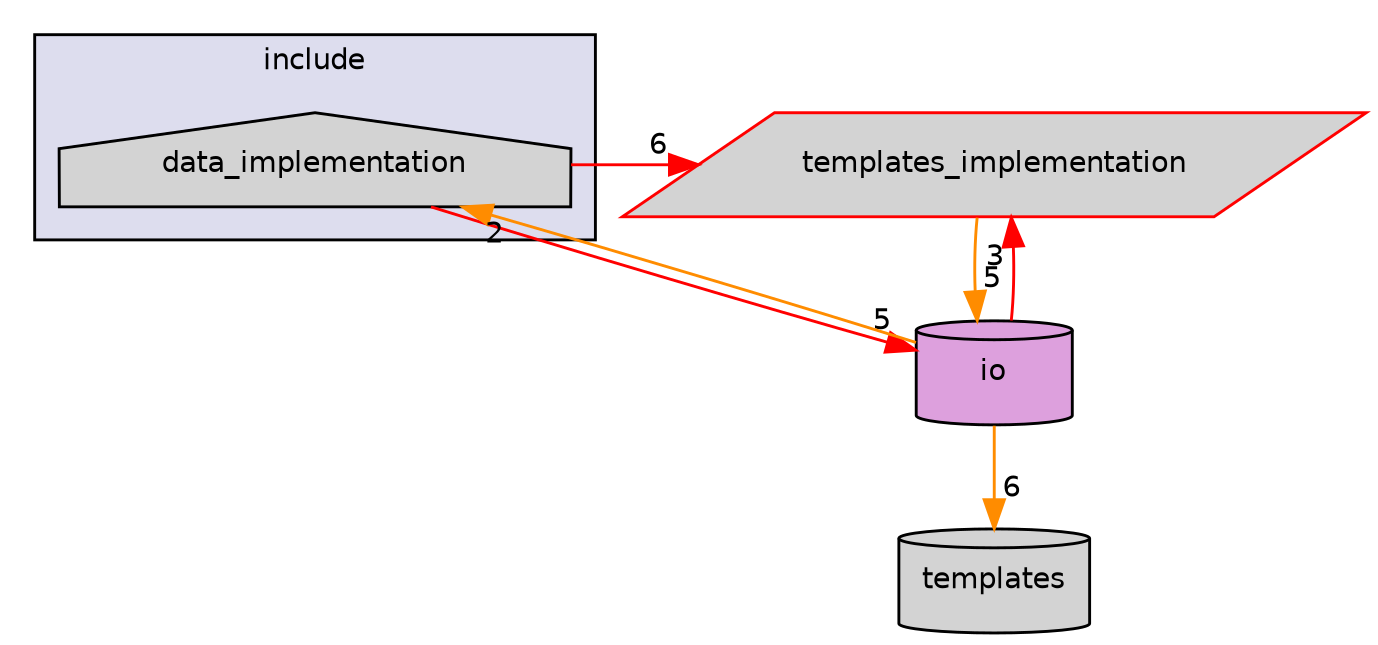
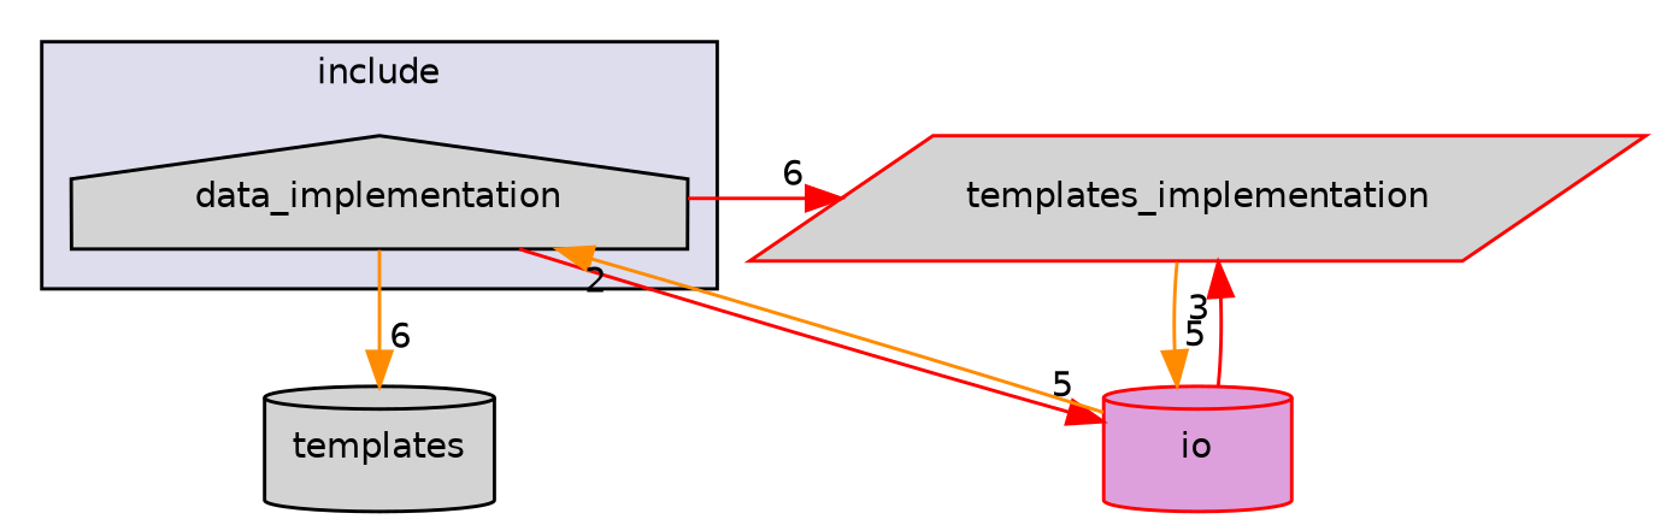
  digraph {
    compound=true
    node [fillcolor=lightgrey fontname=Helvetica fontsize=10 shape=cylinder style=filled]
    edge [color=red headlabel=6 labeldistance=1.5 labelfontname=Helvetica labelfontsize=10]
    n1 [label=data_implementation pencolor=black shape=house]
    n2 [color=red label=templates_implementation shape=parallelogram]
    n3 [label=templates]
-   n4 [color=black fillcolor=plum label=io]
+   n4 [color=red fillcolor=plum label=io]
    subgraph cluster_1 {
      bgcolor="#ddddee"
      fontname=Helvetica
      fontsize=10
      label=include
      pencolor=black
      n1
    }
    n1 -> n2
-   n4 -> n3 [color=darkorange]
+   n1 -> n3 [color=darkorange]
    n1 -> n4 [headlabel=5]
    n2 -> n4 [color=darkorange headlabel=5]
    n4 -> n1 [color=darkorange headlabel=2]
    n4 -> n2 [headlabel=3]
  }
